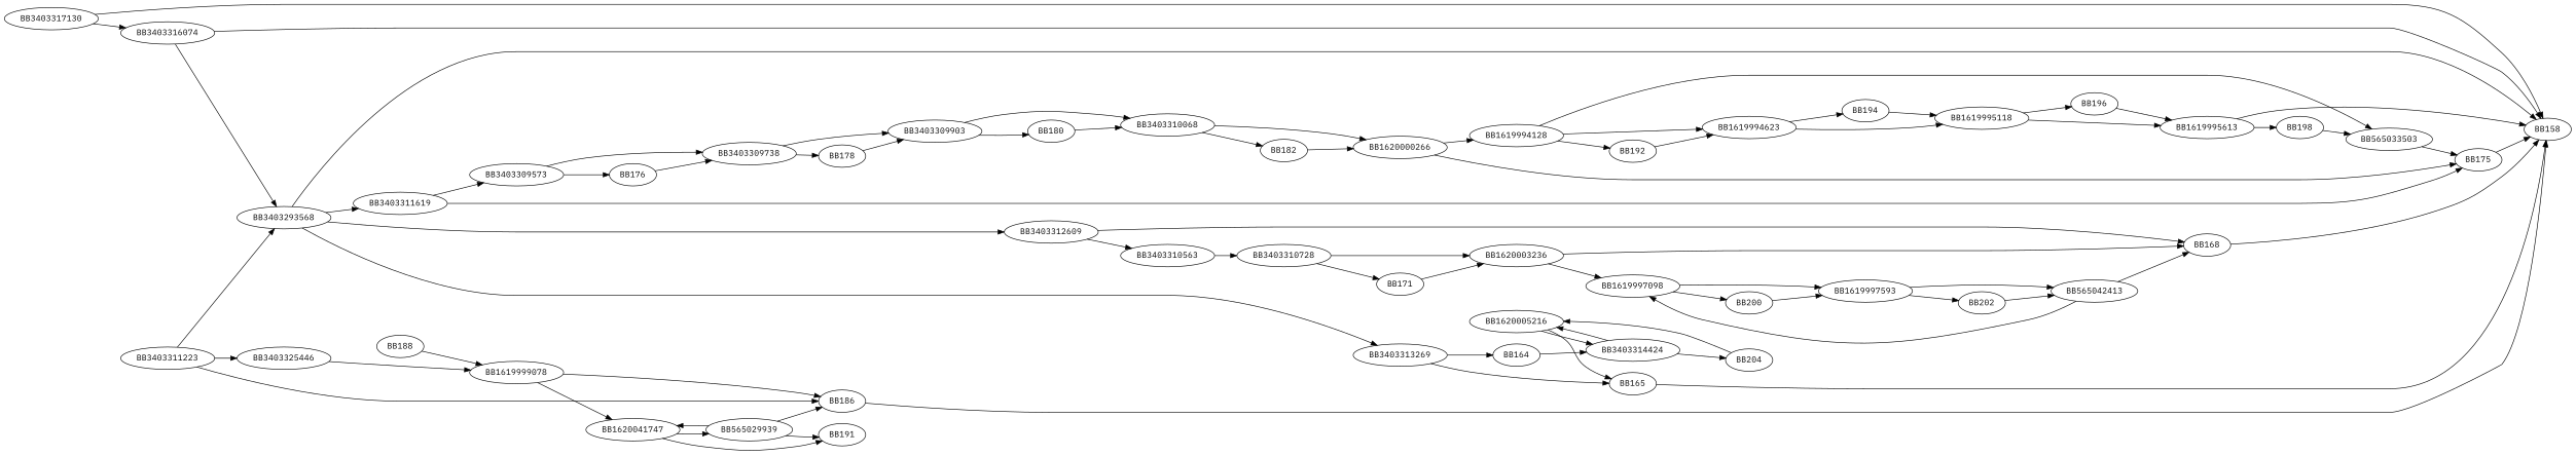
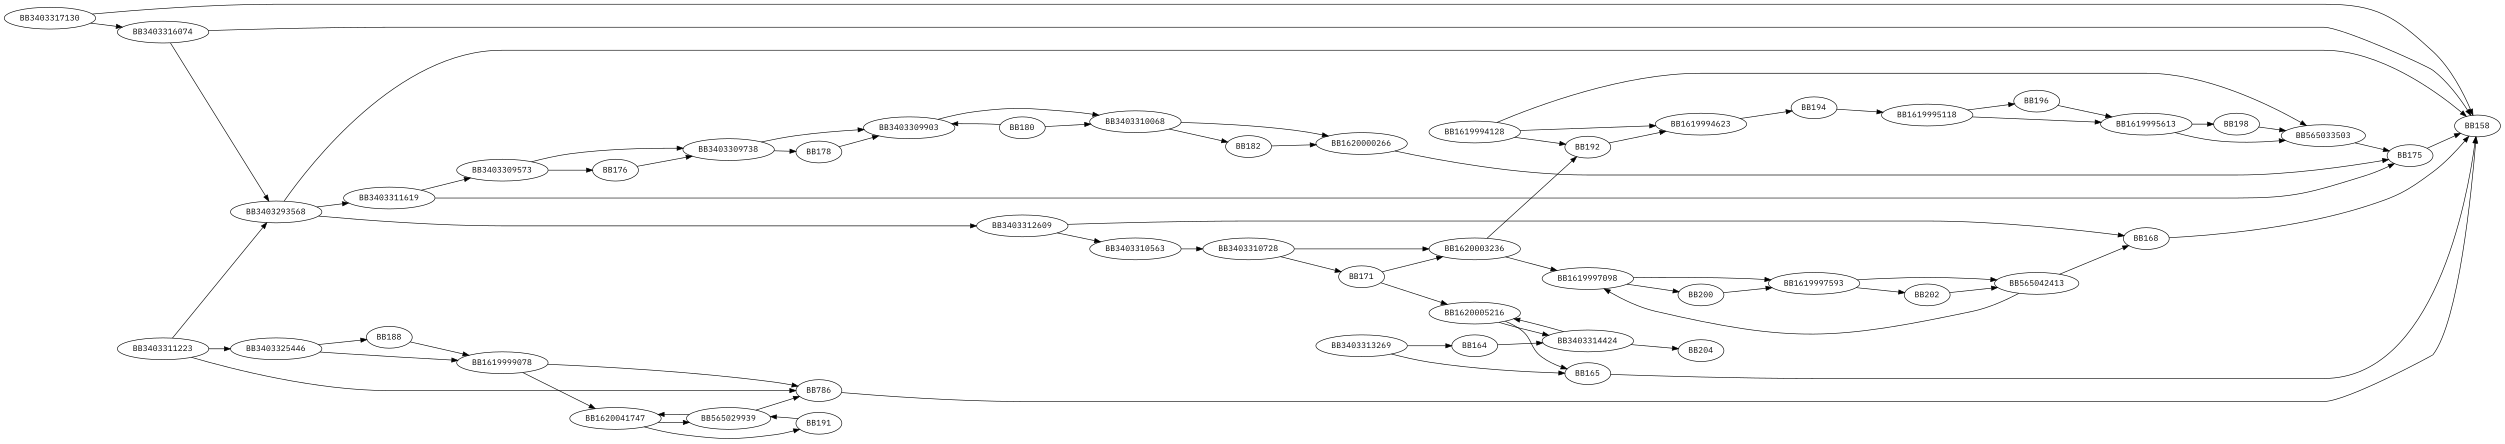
  digraph {
    fontname="IBM Plex Mono"
    rankdir=LR
    node [fontname="IBM Plex Mono"]
    edge [fontname="IBM Plex Mono"]
    BB3403317130
    BB3403316074
    BB158
    BB3403293568
    BB3403311619
    BB3403312609
    BB3403313269
    BB3403311223
    BB3403325446
-   BB186
+   BB186 [label=BB786]
    BB3403309573
    BB175
    BB3403310563
    BB168
    BB164
    BB165
    BB1619999078
    BB188
    BB176
    BB3403309738
    BB3403310728
    BB3403314424
    BB204
    BB1620005216
    BB171
    BB1620003236
    BB1619997098
    BB200
    BB1619997593
    BB202
    BB565042413
    BB178
    BB3403309903
    BB180
    BB3403310068
    BB182
    BB1620000266
    BB1619994128
    BB192
    BB1619994623
    BB565033503
    BB194
    BB1619995118
    BB1620041747
    BB565029939
    BB191
    BB196
    BB1619995613
    BB198
    BB3403317130 -> BB3403316074
    BB3403317130 -> BB158
    BB3403316074 -> BB158
    BB3403316074 -> BB3403293568
    BB3403293568 -> BB158
    BB3403293568 -> BB3403311619
    BB3403293568 -> BB3403312609
-   BB3403293568 -> BB3403313269
    BB3403311619 -> BB3403309573
    BB3403311619 -> BB175
    BB3403312609 -> BB3403310563
    BB3403312609 -> BB168
    BB3403313269 -> BB164
    BB3403313269 -> BB165
    BB3403311223 -> BB3403293568
    BB3403311223 -> BB3403325446
    BB3403311223 -> BB186
    BB3403325446 -> BB1619999078
+   BB3403325446 -> BB188
    BB186 -> BB158
    BB3403309573 -> BB176
    BB3403309573 -> BB3403309738
    BB175 -> BB158
    BB3403310563 -> BB3403310728
    BB168 -> BB158
    BB164 -> BB3403314424
    BB165 -> BB158
    BB1619999078 -> BB186
    BB1619999078 -> BB1620041747
    BB188 -> BB1619999078
    BB176 -> BB3403309738
    BB3403309738 -> BB178
    BB3403309738 -> BB3403309903
    BB3403310728 -> BB171
    BB3403310728 -> BB1620003236
    BB3403314424 -> BB204
    BB3403314424 -> BB1620005216
-   BB204 -> BB1620005216
+   BB171 -> BB1620005216
    BB1620005216 -> BB165
    BB1620005216 -> BB3403314424
    BB171 -> BB1620003236
-   BB1620003236 -> BB168
+   BB1620003236 -> BB192
    BB1620003236 -> BB1619997098
    BB1619997098 -> BB200
    BB1619997098 -> BB1619997593
    BB200 -> BB1619997593
    BB1619997593 -> BB202
    BB1619997593 -> BB565042413
    BB202 -> BB565042413
    BB565042413 -> BB168
    BB565042413 -> BB1619997098
    BB178 -> BB3403309903
-   BB3403309903 -> BB180
+   BB180 -> BB3403309903
    BB3403309903 -> BB3403310068
    BB180 -> BB3403310068
    BB3403310068 -> BB182
    BB3403310068 -> BB1620000266
    BB182 -> BB1620000266
    BB1620000266 -> BB175
-   BB1620000266 -> BB1619994128
    BB1619994128 -> BB192
    BB1619994128 -> BB1619994623
    BB1619994128 -> BB565033503
    BB192 -> BB1619994623
    BB1619994623 -> BB194
-   BB1619994623 -> BB1619995118
    BB565033503 -> BB175
    BB194 -> BB1619995118
    BB1619995118 -> BB196
    BB1619995118 -> BB1619995613
    BB1620041747 -> BB565029939
    BB1620041747 -> BB191
    BB565029939 -> BB186
    BB565029939 -> BB1620041747
-   BB565029939 -> BB191
+   BB191 -> BB565029939
    BB196 -> BB1619995613
-   BB1619995613 -> BB158
+   BB1619995613 -> BB565033503
    BB1619995613 -> BB198
    BB198 -> BB565033503
  }
